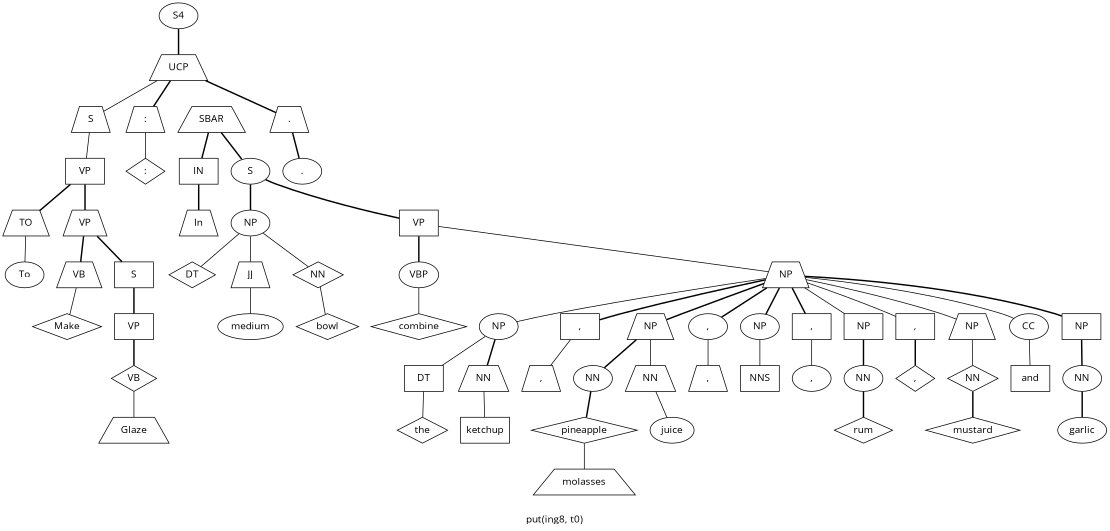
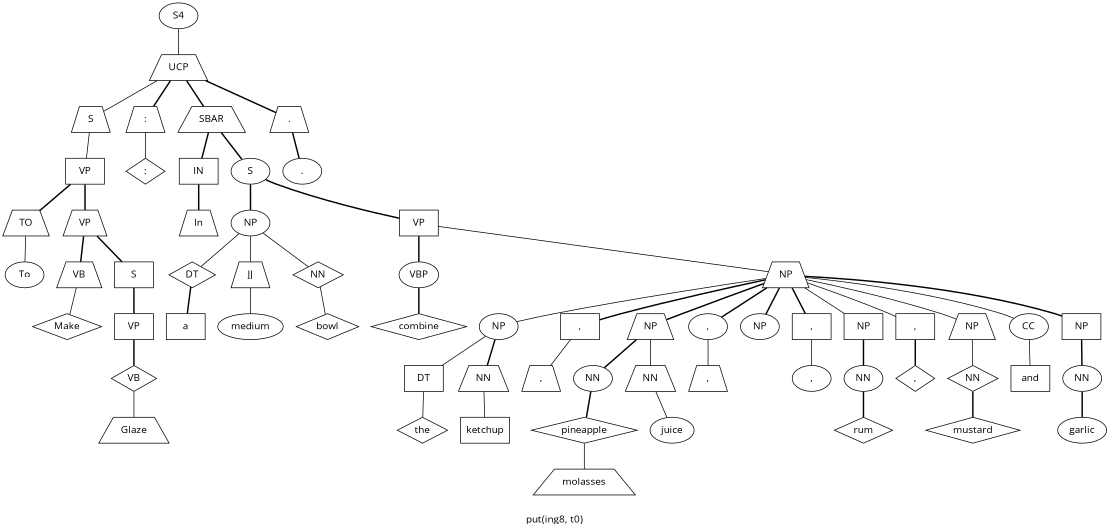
  graph {
    fontname="Open Sans"
    label="put(ing8, t0)"
    node [fontname="Open Sans" shape=trapezium]
    edge [fontname="Open Sans" style=bold]
    n1 [label=S4 shape=ellipse]
    n2 [label=UCP]
    n3 [label=S]
    n4 [label=":"]
    n5 [label=SBAR]
    n6 [label="."]
    n7 [label=VP shape=box]
    n8 [label=":" shape=diamond]
    n9 [label=IN shape=box]
    n10 [label=S shape=ellipse]
    n11 [label="." shape=ellipse]
    n12 [label=TO]
    n13 [label=VP]
    n14 [label=To shape=ellipse]
    n15 [label=VB]
    n16 [label=S shape=box]
    n17 [label=Make shape=diamond]
    n18 [label=VP shape=box]
    n19 [label=VB shape=diamond]
    n20 [label=Glaze]
    n21 [label=In]
    n22 [label=NP shape=ellipse]
    n23 [label=VP shape=box]
    n24 [label=DT shape=diamond]
    n25 [label=JJ]
    n26 [label=NN shape=diamond]
    n27 [label=VBP shape=ellipse]
    n28 [label=NP]
+   n29 [label=a shape=box]
    n30 [label=medium shape=ellipse]
    n31 [label=bowl shape=diamond]
    n32 [label=combine shape=diamond]
    n33 [label=NP shape=ellipse]
    n34 [label="," shape=box]
    n35 [label=NP]
    n36 [label="," shape=ellipse]
    n37 [label=NP shape=ellipse]
    n38 [label="," shape=box]
    n39 [label=NP shape=box]
    n40 [label="," shape=box]
    n41 [label=NP]
    n42 [label=CC shape=ellipse]
    n43 [label=NP shape=box]
    n44 [label=DT shape=box]
    n45 [label=NN]
    n46 [label=","]
    n47 [label=NN shape=ellipse]
    n48 [label=NN]
    n49 [label=","]
-   n50 [label=NNS shape=box]
    n51 [label="," shape=ellipse]
    n52 [label=NN shape=ellipse]
    n53 [label="," shape=diamond]
    n54 [label=NN shape=diamond]
    n55 [label=and shape=box]
    n56 [label=NN shape=ellipse]
    n57 [label=the shape=diamond]
    n58 [label=ketchup shape=box]
    n59 [label=pineapple shape=diamond]
    n60 [label=juice shape=ellipse]
    n61 [label=molasses]
    n62 [label=rum shape=diamond]
    n63 [label=mustard shape=diamond]
    n64 [label=garlic shape=ellipse]
-   n1 -- n2
+   n1 -- n2 [style=solid]
    n2 -- n3 [style=solid]
    n2 -- n4
+   n2 -- n5
    n2 -- n6
    n3 -- n7 [style=solid]
    n4 -- n8 [style=solid]
    n5 -- n9
    n5 -- n10
    n6 -- n11
    n7 -- n12
    n7 -- n13
    n9 -- n21
    n10 -- n22
    n10 -- n23
    n12 -- n14 [style=solid]
    n13 -- n15
    n13 -- n16
    n15 -- n17 [style=solid]
    n16 -- n18
    n18 -- n19
    n19 -- n20 [style=solid]
    n22 -- n24 [style=solid]
    n22 -- n25 [style=solid]
    n22 -- n26 [style=solid]
    n23 -- n27
    n23 -- n28 [style=solid]
+   n24 -- n29
    n25 -- n30 [style=solid]
    n26 -- n31 [style=solid]
-   n27 -- n32 [style=solid]
+   n27 -- n32
    n28 -- n33 [style=solid]
    n28 -- n34
    n28 -- n35
    n28 -- n36
    n28 -- n37
    n28 -- n38
    n28 -- n39 [style=solid]
    n28 -- n40 [style=solid]
    n28 -- n41 [style=solid]
    n28 -- n42 [style=solid]
    n28 -- n43
    n33 -- n44 [style=solid]
    n33 -- n45
    n34 -- n46 [style=solid]
    n35 -- n47
    n35 -- n48 [style=solid]
    n36 -- n49 [style=solid]
-   n37 -- n50 [style=solid]
    n38 -- n51 [style=solid]
    n39 -- n52
    n40 -- n53
    n41 -- n54 [style=solid]
    n42 -- n55 [style=solid]
    n43 -- n56
    n44 -- n57 [style=solid]
    n45 -- n58 [style=solid]
    n47 -- n59
    n48 -- n60 [style=solid]
    n52 -- n62
    n54 -- n63
    n56 -- n64
    n59 -- n61 [style=solid]
  }
